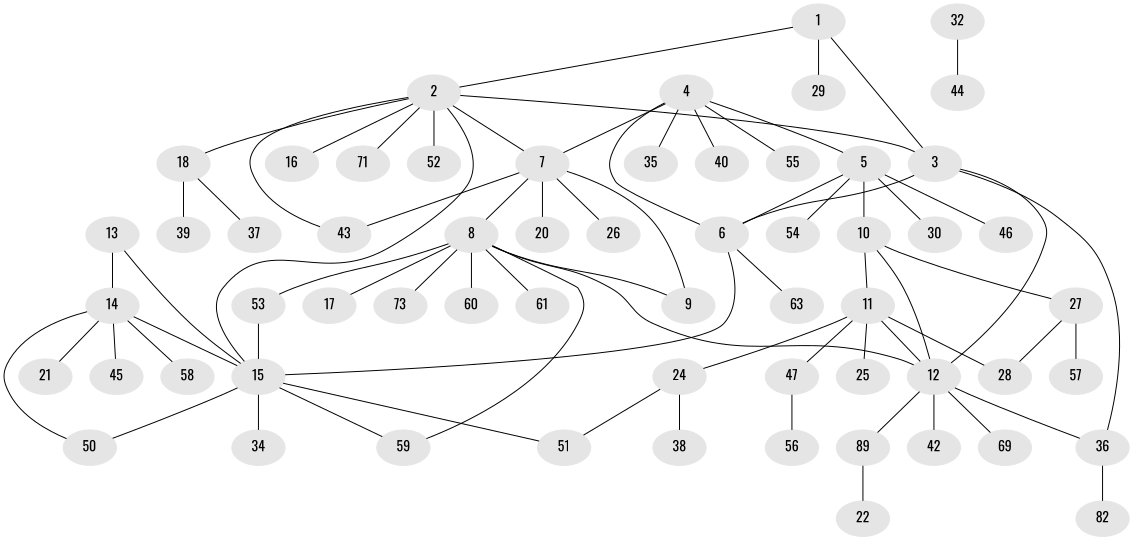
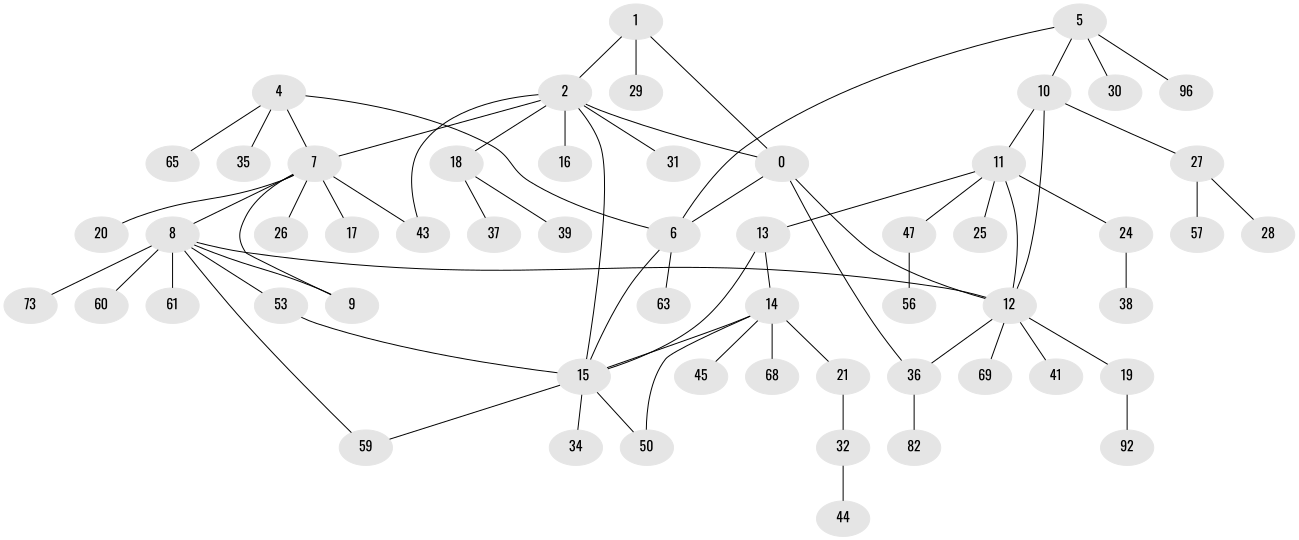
  graph {
    fontname=Oswald
    node [color=gray90 fontname=Oswald style=filled]
    edge [fontname=Oswald]
    1
    2
-   3
+   3 [label=0]
    29
    7
    15
    16
    18
-   31 [label=71]
+   31
    43
-   52
    6
    12
    36
    8
    9
    20
    26
    59
    34
    50
-   51
    37
    39
    n25 [label=63]
-   19 [label=89]
-   41 [label=42]
+   19
+   41
    n28 [label=69]
    n29 [label=82]
    4
    5
    35
-   40
-   55
+   55 [label=65]
    10
    30
-   46
-   54
+   46 [label=96]
    11
    27
    17
    n42 [label=73]
    53
    60
    61
    13
    24
    25
    47
    28
    57
    14
    38
    56
-   22
+   22 [label=92]
    21
    45
-   58
+   58 [label=68]
    32
    44
    1 -- 2
    1 -- 3
    1 -- 29
    2 -- 3
    2 -- 7
    2 -- 15
    2 -- 16
    2 -- 18
    2 -- 31
    2 -- 43
-   2 -- 52
    3 -- 6
    3 -- 12
    3 -- 36
    7 -- 43
    7 -- 8
    7 -- 9
    7 -- 20
    7 -- 26
    15 -- 59
    15 -- 34
    15 -- 50
-   15 -- 51
    18 -- 37
    18 -- 39
    6 -- 15
    6 -- n25
    12 -- 36
    12 -- 19
    12 -- 41
    12 -- n28
    36 -- n29
    8 -- 12
    8 -- 9
    8 -- 59
-   8 -- 17
+   7 -- 17
    8 -- n42
    8 -- 53
    8 -- 60
    8 -- 61
    19 -- 22
    4 -- 7
    4 -- 6
-   4 -- 5
    4 -- 35
-   4 -- 40
    4 -- 55
    5 -- 6
    5 -- 10
    5 -- 30
    5 -- 46
-   5 -- 54
    10 -- 12
    10 -- 11
    10 -- 27
    11 -- 12
-   11 -- 28
+   11 -- 13
    11 -- 24
    11 -- 25
    11 -- 47
    27 -- 28
    27 -- 57
    53 -- 15
    13 -- 15
    13 -- 14
-   24 -- 51
    24 -- 38
    47 -- 56
    14 -- 15
    14 -- 50
    14 -- 21
    14 -- 45
    14 -- 58
+   21 -- 32
    32 -- 44
  }
